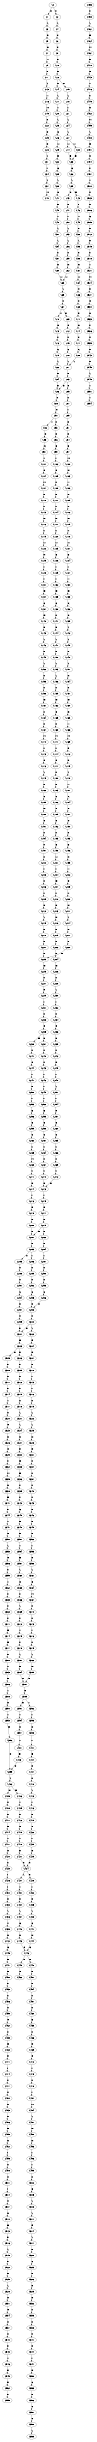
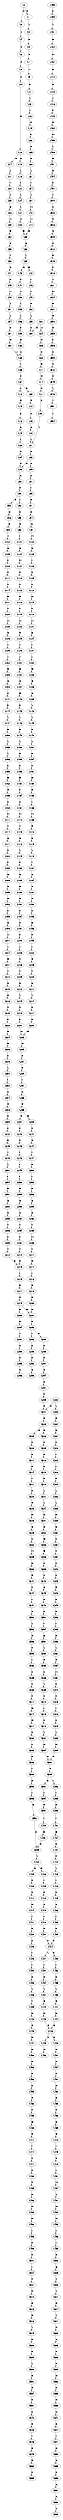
  strict digraph {
    S0
    S1
    S2
    S3
    S4
    S5
    S6
    S7
    S8
    S9
    S10
    S11
    S12
    S13
    S14
    S15
    S16
    S17
    S18
    S19
    S20
    S21
    S22
    S23
    S24
    S25
    S26
    S27
    S28
    S29
    S30
    S31
    S32
    S33
    S34
    S35
    S36
    S37
    S38
    S39
    S40
    S41
    S42
    S43
    S44
    S45
    S46
    S47
    S48
    S49
    S50
    S51
    S52
    S53
    S54
    S55
    S56
    S57
    S58
    S59
    S60
    S61
    S62
    S63
    S64
    S65
    S66
    S67
    S68
    S69
    S70
    S71
    S72
    S73
    S74
    S75
    S76
    S77
    S78
    S79
    S80
    S81
    S82
    S83
    S84
    S85
    S86
    S87
    S88
    S89
    S90
    S91
    S92
    S93
    S94
    S95
    S96
    S97
    S98
    S99
    S100
    S101
    S102
    S103
    S104
    S105
    S106
    S107
    S108
    S109
    S110
    S111
    S112
    S113
    S114
    S115
    S116
    S117
    S118
    S119
    S120
    S121
    S122
    S123
    S124
    S125
    S126
    S127
    S128
    S129
    S130
    S131
    S132
    S133
    S134
    S135
    S136
    S137
    S138
    S139
    S140
    S141
    S142
    S143
    S144
    S145
    S146
    S147
    S148
    S149
    S150
    S151
    S152
    S153
    S154
    S155
    S156
    n158 [label=S757]
    S158
    S159
    S160
    S161
    S162
    S163
    S164
    S165
    S166
    S167
    S168
    S169
    S170
    S171
    S172
    S173
    S174
    S175
    S176
    S177
    S178
    S179
    S180
    S181
    S182
    S183
    S184
    S185
    S186
    S187
    S188
    S189
    S190
    S191
    S192
    S193
    S194
    S195
    S196
    S197
    S198
    S199
    S200
    S201
    S202
    S203
    S204
    S205
    S206
    S207
    S208
    S209
    S210
    S211
    S212
    S213
    S214
    S215
    S216
    S217
    S218
    S219
    S220
    S221
    S222
    S223
    S224
    S225
    S226
    S227
    S228
    S229
    S230
    S231
    S232
    S233
    S234
    S235
    S236
    S237
    S238
    S239
    S240
    S241
    S242
    S243
    S244
    S245
    S246
    S247
    S248
    S249
    S250
    S251
    S252
    S253
    S254
    S255
    S256
    S257
    S258
    S259
    S260
    S261
    S262
    S263
    S264
    S265
    S266
    S267
    S268
    S269
    S270
    S271
    S272
    S273
    S274
    S275
    S276
    S277
    S278
    S279
    S280
    S281
    S282
    S283
    S284
    S285
    S286
    S287
    S288
    S289
    S290
    S291
    S292
    S293
    S294
    S295
    S296
    S297
-   S298
    S299
    S300
    S301
    S302
    S303
    S304
    n306 [label=S905]
    S306
    S307
    S308
    S309
    S310
    S311
    S312
    S313
    S314
    S315
    S316
    S317
    S318
    S319
    S320
    S321
    S322
    S323
    S324
    S325
    S326
    S327
    S328
    S329
    S330
    S331
    S332
    S333
    S334
    S335
    S336
    S337
    S338
    S339
    S340
    S341
    S342
    S343
    S344
    S345
    S346
    S347
    S348
    S349
    S350
    S351
    S352
    S353
    S354
    S355
    S356
    S357
    S358
    S359
    S360
    S361
    S362
    S363
    S364
    S365
    S366
    S367
    S368
    S369
    S370
    S371
    S372
    S373
    S374
    S375
    S376
    S377
    S378
    S379
    S380
    S381
    S382
    S383
    S384
    S385
    S386
    S387
    S388
    S389
    S390
    S391
    S392
    S393
    S394
    S395
    S396
    S397
    S398
    S399
    S400
    S401
    S402
    S403
    S404
    S405
    S406
    S407
    S408
    S409
    S410
    S411
    S412
    S413
    S414
    S415
    S416
    S417
    S418
    S419
    S420
    S421
    S422
    S423
    S424
    S425
    S426
    S427
    S428
    S429
    S430
    S431
    S432
    S433
    S434
    S435
    S436
    S437
    S438
    S439
    S440
    S441
    S442
    S443
    S444
    S445
    S446
    S447
    S448
    S449
    S450
    S451
    S452
    S453
    S454
    S456
    S457
    S455
    S458
    S459
    S460
    S461
    S462
    S463
    S464
    S465
    S466
    S467
    S468
    S469
    S470
    S471
    S472
    S473
    S474
    S475
    S476
    S477
    S478
    S479
    S480
    S481
    S482
    S483
    S484
    S485
    S486
    S487
    S488
    S489
    S490
    S491
    S492
    S493
    S494
    S495
    S496
    S497
    S498
    S499
    S500
    S501
    S502
    S503
    S504
    S505
    S506
    S507
    S508
    S509
    S510
    S511
    S512
    S513
    S514
    S515
    S516
    S517
    S518
    S519
    S520
    S521
    S522
    S523
    S524
    S525
    S526
    S527
    S528
    S529
    S530
    S531
    S532
    S533
    S534
    S535
    S536
    S537
    S538
    S539
    S540
    S541
    S542
    S543
    S544
    S545
    S546
    S547
    S548
    S549
    S550
    S551
    S552
    S553
    S554
    S555
    S556
    S557
    S558
    S559
    S0 -> S1 [label=D]
    S0 -> S2 [label=L]
    S1 -> S3 [label=S]
    S2 -> S4 [label=S]
    S3 -> S5 [label=R]
    S4 -> S6 [label=L]
    S5 -> S7 [label=Q]
    S6 -> S8 [label=L]
    S7 -> S9 [label=V]
    S8 -> S10 [label=L]
    S9 -> S11 [label=L]
    S10 -> S12 [label=D]
    S11 -> S13 [label=S]
    S12 -> S14 [label=A]
    S12 -> S15 [label=E]
    S13 -> S16 [label=V]
    S14 -> S17 [label=S]
    S15 -> S18 [label=S]
    S16 -> S19 [label=M]
    S17 -> S20 [label=V]
    S18 -> S21 [label=I]
    S19 -> S22 [label=L]
    S20 -> S23 [label=S]
    S21 -> S24 [label=S]
    S22 -> S25 [label=D]
    S23 -> S26 [label=G]
    S24 -> S27 [label=S]
    S25 -> S28 [label=D]
    S26 -> S29 [label=W]
    S27 -> S30 [label=W]
    S28 -> S31 [label=S]
    S29 -> S32 [label=E]
    S30 -> S33 [label=E]
    S31 -> S34 [label=I]
    S32 -> S35 [label=G]
    S33 -> S36 [label=G]
    S34 -> S37 [label=S]
    S35 -> S38 [label=S]
    S36 -> S39 [label=S]
    S37 -> S40 [label=M]
    S38 -> S41 [label=Q]
    S39 -> S42 [label=H]
    S39 -> S43 [label=Q]
-   S27 -> S44 [label=W]
+   S40 -> S44 [label=W]
    S41 -> S45 [label=F]
    S42 -> S46 [label=I]
    S43 -> S47 [label=L]
    S44 -> S33 [label=E]
    S45 -> S48 [label=V]
    S46 -> S49 [label=V]
    S47 -> S50 [label=V]
    S48 -> S51 [label=S]
    S49 -> S52 [label=T]
    S50 -> S53 [label=S]
    S51 -> S54 [label=S]
    S52 -> S55 [label=S]
    S53 -> S56 [label=S]
    S54 -> S57 [label=L]
    S55 -> S58 [label=L]
    S56 -> S59 [label=L]
    S57 -> S60 [label=N]
-   S58 -> S61 [label=N]
+   S61 -> S58 [label=N]
    S59 -> S62 [label=N]
    S60 -> S63 [label=W]
    S61 -> S64 [label=W]
    S62 -> S63 [label=W]
    S63 -> S65 [label=S]
    S64 -> S66 [label=A]
    S65 -> S67 [label=L]
    S66 -> S68 [label=L]
    S67 -> S69 [label=F]
    S67 -> S70 [label=Y]
    S68 -> S71 [label=F]
    S69 -> S72 [label=Q]
    S70 -> S73 [label=Q]
    S71 -> S74 [label=Q]
    S72 -> S75 [label=L]
    S73 -> S76 [label=L]
    S74 -> S77 [label=L]
    S75 -> S78 [label=C]
    S76 -> S79 [label=C]
    S77 -> S80 [label=C]
    S78 -> S81 [label=S]
    S79 -> S82 [label=S]
    S80 -> S81 [label=S]
    S81 -> S83 [label=D]
    S82 -> S84 [label=D]
    S83 -> S85 [label=Q]
    S83 -> S86 [label=R]
    S84 -> S86 [label=R]
    S85 -> S87 [label=L]
    S86 -> S88 [label=L]
    S87 -> S89 [label=V]
    S88 -> S90 [label=A]
    S89 -> S91 [label=D]
    S90 -> S92 [label=V]
    S90 -> S93 [label=T]
    S91 -> S94 [label=D]
    S92 -> S95 [label=D]
    S93 -> S96 [label=D]
    S94 -> S97 [label=G]
    S95 -> S98 [label=G]
    S96 -> S99 [label=G]
    S97 -> S100 [label=M]
    S98 -> S101 [label=I]
    S99 -> S102 [label=I]
    S100 -> S103 [label=K]
    S101 -> S104 [label=Q]
    S102 -> S105 [label=Q]
    S103 -> S106 [label=V]
    S104 -> S107 [label=M]
    S105 -> S108 [label=L]
    S106 -> S109 [label=A]
    S107 -> S110 [label=A]
    S108 -> S111 [label=A]
    S109 -> S112 [label=Y]
    S110 -> S113 [label=Y]
    S111 -> S114 [label=Y]
    S112 -> S115 [label=H]
    S113 -> S116 [label=H]
    S114 -> S117 [label=N]
    S115 -> S118 [label=Y]
    S116 -> S119 [label=Y]
    S117 -> S120 [label=Y]
    S118 -> S121 [label=W]
    S119 -> S122 [label=W]
    S120 -> S123 [label=W]
    S121 -> S124 [label=E]
    S122 -> S125 [label=N]
    S123 -> S126 [label=G]
    S124 -> S127 [label=I]
    S125 -> S128 [label=V]
    S126 -> S129 [label=V]
    S127 -> S130 [label=V]
    S128 -> S131 [label=V]
    S129 -> S132 [label=V]
    S130 -> S133 [label=H]
    S131 -> S134 [label=H]
    S132 -> S135 [label=H]
    S133 -> S136 [label=G]
    S134 -> S137 [label=G]
    S135 -> S138 [label=G]
    S136 -> S139 [label=Q]
    S137 -> S140 [label=H]
    S138 -> S141 [label=T]
    S139 -> S142 [label=S]
    S140 -> S143 [label=P]
    S141 -> S144 [label=P]
    S142 -> S145 [label=S]
    S143 -> S146 [label=S]
    S144 -> S147 [label=S]
    S145 -> S148 [label=E]
    S146 -> S149 [label=D]
    S147 -> S150 [label=E]
    S148 -> S151 [label=S]
    S149 -> S152 [label=S]
    S150 -> S153 [label=S]
    S151 -> S154 [label=A]
    S152 -> S155 [label=A]
    S153 -> S156 [label=S]
    S154 -> n158 [label=L]
    S155 -> S158 [label=L]
    S156 -> S159 [label=L]
    n158 -> S160 [label=H]
    S158 -> S161 [label=H]
    S159 -> S162 [label=H]
    S160 -> S163 [label=R]
    S161 -> S164 [label=L]
    S162 -> S165 [label=Q]
    S163 -> S166 [label=V]
    S164 -> S167 [label=T]
    S165 -> S168 [label=T]
    S166 -> S169 [label=M]
    S167 -> S170 [label=M]
    S168 -> S171 [label=M]
    S169 -> S172 [label=F]
    S170 -> S173 [label=Y]
    S171 -> S174 [label=Y]
    S172 -> S175 [label=D]
    S173 -> S176 [label=Q]
    S174 -> S177 [label=Q]
    S175 -> S178 [label=S]
    S176 -> S179 [label=S]
    S177 -> S180 [label=T]
    S178 -> S181 [label=V]
    S179 -> S182 [label=L]
    S180 -> S183 [label=L]
    S181 -> S184 [label=G]
    S182 -> S185 [label=G]
    S183 -> S186 [label=G]
    S184 -> S187 [label=Q]
    S185 -> S188 [label=H]
    S186 -> S189 [label=Q]
    S187 -> S190 [label=Q]
    S188 -> S191 [label=Q]
    S189 -> S192 [label=Q]
    S190 -> S193 [label=L]
    S191 -> S194 [label=L]
    S192 -> S195 [label=L]
    S193 -> S196 [label=E]
    S194 -> S197 [label=A]
    S195 -> S198 [label=G]
    S196 -> S199 [label=A]
    S197 -> S200 [label=L]
    S198 -> S201 [label=W]
    S199 -> S202 [label=V]
    S200 -> S203 [label=V]
    S201 -> S204 [label=V]
    S202 -> S205 [label=Q]
    S203 -> S206 [label=T]
    S204 -> S207 [label=H]
    S205 -> S208 [label=Y]
    S206 -> S209 [label=Y]
    S207 -> S210 [label=Y]
    S208 -> S211 [label=K]
    S209 -> S212 [label=K]
    S210 -> S213 [label=K]
    S211 -> S214 [label=S]
    S212 -> S215 [label=S]
    S213 -> S216 [label=N]
    S214 -> S217 [label=A]
    S215 -> S218 [label=A]
    S216 -> S219 [label=A]
    S217 -> S220 [label=L]
    S218 -> S221 [label=L]
    S219 -> S222 [label=L]
    S220 -> S223 [label=K]
    S221 -> S223 [label=K]
    S222 -> S224 [label=K]
    S223 -> S225 [label=H]
    S224 -> S226 [label=H]
    S225 -> S227 [label=L]
    S226 -> S228 [label=L]
    S227 -> S229 [label=P]
    S228 -> S230 [label=S]
    S229 -> S231 [label=I]
    S230 -> S232 [label=I]
    S231 -> S233 [label=A]
    S232 -> S234 [label=A]
    S233 -> S235 [label=Q]
    S234 -> S236 [label=Q]
    S235 -> S237 [label=D]
    S235 -> S238 [label=E]
    S236 -> S239 [label=D]
    S237 -> S240 [label=L]
    S238 -> S241 [label=L]
    S239 -> S242 [label=L]
    S240 -> S243 [label=L]
    S241 -> S244 [label=Q]
    S242 -> S245 [label=R]
    S243 -> S246 [label=I]
    S244 -> S247 [label=V]
    S245 -> S248 [label=V]
    S246 -> S249 [label=I]
    S247 -> S250 [label=A]
    S248 -> S251 [label=S]
    S249 -> S252 [label=I]
    S250 -> S253 [label=I]
    S251 -> S254 [label=I]
    S252 -> S255 [label=E]
    S253 -> S256 [label=E]
    S254 -> S257 [label=D]
    S255 -> S258 [label=G]
    S256 -> S259 [label=G]
    S257 -> S260 [label=G]
    S258 -> S261 [label=C]
    S259 -> S262 [label=C]
    S260 -> S263 [label=C]
    S261 -> S264 [label=Y]
    S262 -> S265 [label=Y]
    S263 -> S266 [label=Y]
    S264 -> S267 [label=L]
    S265 -> S268 [label=M]
    S266 -> S269 [label=L]
    S267 -> S270 [label=Y]
    S268 -> S271 [label=Y]
    S269 -> S272 [label=Y]
    S270 -> S273 [label=R]
    S271 -> S274 [label=R]
    S272 -> S273 [label=R]
    S273 -> S275 [label=I]
    S274 -> S276 [label=I]
    S275 -> S277 [label=F]
    S276 -> S278 [label=F]
    S277 -> S279 [label=K]
    S278 -> S280 [label=K]
    S279 -> S281 [label=E]
    S279 -> S282 [label=D]
    S280 -> S281 [label=E]
    S281 -> S283 [label=F]
    S282 -> S284 [label=F]
    S283 -> S285 [label=L]
    S283 -> S286 [label=V]
    S284 -> S287 [label=V]
    S285 -> S288 [label=A]
    S286 -> S289 [label=A]
    S287 -> S290 [label=A]
    S288 -> S291 [label=A]
    S289 -> S292 [label=A]
    S290 -> S293 [label=A]
    S291 -> S294 [label=C]
    S292 -> S295 [label=C]
    S293 -> S296 [label=C]
    S294 -> S297 [label=D]
-   S295 -> S298 [label=D]
-   S296 -> S298 [label=D]
    S297 -> S299 [label=A]
-   S298 -> S300 [label=A]
    S299 -> S301 [label=P]
    S300 -> S301 [label=P]
    S300 -> S302 [label=S]
    S301 -> S303 [label=E]
    S302 -> S304 [label=E]
    S303 -> n306 [label=Q]
    S303 -> S306 [label=R]
    S304 -> S307 [label=R]
    n306 -> S308 [label=L]
    S306 -> S309 [label=L]
    S307 -> S310 [label=L]
    S308 -> S311 [label=T]
    S309 -> S312 [label=T]
    S310 -> S313 [label=V]
    S311 -> S314 [label=L]
    S312 -> S315 [label=L]
    S313 -> S316 [label=V]
    S314 -> S317 [label=V]
    S315 -> S318 [label=T]
    S316 -> S319 [label=A]
    S317 -> S320 [label=T]
    S318 -> S321 [label=S]
    S319 -> S322 [label=S]
    S320 -> S323 [label=Q]
    S321 -> S324 [label=S]
    S322 -> S325 [label=S]
    S323 -> S326 [label=N]
    S324 -> S327 [label=N]
    S325 -> S328 [label=N]
    S326 -> S329 [label=Q]
    S327 -> S330 [label=R]
    S328 -> S331 [label=R]
    S329 -> S332 [label=L]
    S330 -> S333 [label=H]
    S331 -> S334 [label=T]
    S332 -> S335 [label=M]
    S333 -> S336 [label=E]
    S334 -> S337 [label=L]
    S335 -> S338 [label=N]
    S336 -> S339 [label=L]
    S337 -> S340 [label=L]
    S338 -> S341 [label=E]
    S339 -> S342 [label=L]
    S340 -> S343 [label=L]
    S341 -> S344 [label=L]
    S342 -> S345 [label=G]
    S343 -> S346 [label=E]
    S344 -> S347 [label=V]
    S345 -> S348 [label=E]
    S346 -> S349 [label=E]
    S347 -> S350 [label=Q]
    S348 -> S351 [label=F]
    S349 -> S352 [label=F]
    S350 -> S353 [label=S]
    S351 -> S354 [label=V]
    S352 -> S355 [label=V]
    S353 -> S356 [label=Q]
    S354 -> S357 [label=E]
    S355 -> S358 [label=D]
    S356 -> S359 [label=L]
    S357 -> S360 [label=S]
    S358 -> S361 [label=S]
    S359 -> S362 [label=V]
    S360 -> S363 [label=Q]
    S361 -> S364 [label=Q]
    S362 -> S365 [label=L]
    S363 -> S366 [label=L]
    S364 -> S367 [label=M]
    S365 -> S368 [label=L]
    S366 -> S369 [label=S]
    S367 -> S370 [label=T]
    S368 -> S371 [label=L]
    S369 -> S372 [label=L]
    S370 -> S373 [label=L]
    S371 -> S374 [label=H]
    S372 -> S375 [label=V]
    S373 -> S376 [label=V]
    S374 -> S377 [label=H]
    S375 -> S378 [label=L]
    S376 -> S379 [label=L]
    S377 -> S380 [label=T]
    S378 -> S381 [label=S]
    S379 -> S382 [label=S]
    S380 -> S383 [label=Y]
    S381 -> S384 [label=H]
    S382 -> S385 [label=H]
    S383 -> S386 [label=F]
    S384 -> S387 [label=A]
    S385 -> S387 [label=A]
    S386 -> S388 [label=V]
    S387 -> S389 [label=Q]
    S388 -> S390 [label=K]
    S389 -> S391 [label=F]
    S389 -> S392 [label=I]
    S390 -> S393 [label=V]
    S391 -> S394 [label=V]
    S392 -> S395 [label=V]
    S393 -> S396 [label=E]
    S394 -> S397 [label=K]
    S395 -> S398 [label=K]
    S396 -> S399 [label=D]
    S397 -> S400 [label=V]
    S398 -> S401 [label=V]
    S399 -> S402 [label=S]
    S400 -> S403 [label=E]
    S401 -> S404 [label=E]
    S402 -> S405 [label=N]
    S402 -> S406 [label=H]
    S403 -> S399 [label=D]
    S404 -> S407 [label=D]
    S405 -> S408 [label=T]
    S406 -> S409 [label=V]
    S407 -> S410 [label=T]
    S408 -> S411 [label=T]
    S409 -> S412 [label=T]
    S410 -> S413 [label=S]
    S411 -> S414 [label=H]
    S412 -> S415 [label=Q]
    S413 -> S416 [label=V]
    S414 -> S417 [label=V]
    S415 -> S418 [label=V]
    S416 -> S419 [label=T]
    S417 -> S420 [label=K]
    S418 -> S421 [label=R]
    S419 -> S422 [label=Q]
    S420 -> S423 [label=L]
    S421 -> S424 [label=L]
    S422 -> S425 [label=V]
    S423 -> S426 [label=I]
    S424 -> S427 [label=S]
    S424 -> S428 [label=T]
    S425 -> S429 [label=R]
    S426 -> S430 [label=I]
    S427 -> S431 [label=V]
    S428 -> S432 [label=V]
    S429 -> S424 [label=L]
    S430 -> S433 [label=D]
    S431 -> S434 [label=D]
    S432 -> S435 [label=D]
    S433 -> S436 [label=S]
    S434 -> S437 [label=S]
    S435 -> S438 [label=S]
    S436 -> S439 [label=Y]
    S437 -> S440 [label=G]
    S438 -> S441 [label=G]
    S439 -> S442 [label=N]
    S440 -> S443 [label=N]
    S441 -> S444 [label=N]
    S442 -> S445 [label=G]
    S443 -> S446 [label=G]
    S444 -> S446 [label=G]
    S445 -> S447 [label=N]
    S446 -> S448 [label=Q]
    S446 -> S449 [label=L]
    S447 -> S450 [label=N]
    S448 -> S451 [label=A]
    S449 -> S452 [label=A]
    S450 -> S453 [label=L]
    S451 -> S454 [label=L]
    S453 -> S456 [label=L]
    S454 -> S457 [label=L]
    S456 -> S459 [label=A]
    S457 -> S460 [label=A]
    S455 -> S458 [label=L]
    S458 -> S461 [label=S]
    S459 -> S462 [label=Q]
    S460 -> S463 [label=E]
    S461 -> S464 [label=E]
    S462 -> S465 [label=L]
    S463 -> S466 [label=L]
    S464 -> S467 [label=M]
    S465 -> S468 [label=H]
    S466 -> S469 [label=R]
    S467 -> S470 [label=R]
    S468 -> S471 [label=R]
    S469 -> S472 [label=Q]
    S470 -> S473 [label=Q]
    S471 -> S474 [label=I]
    S472 -> S475 [label=V]
    S473 -> S476 [label=V]
    S474 -> S477 [label=L]
    S475 -> S478 [label=L]
    S476 -> S479 [label=L]
    S477 -> S480 [label=T]
    S478 -> S481 [label=I]
    S479 -> S482 [label=N]
    S480 -> S483 [label=A]
    S481 -> S484 [label=M]
    S482 -> S485 [label=M]
    S483 -> S486 [label=T]
    S484 -> S487 [label=S]
    S485 -> S488 [label=S]
    S486 -> S489 [label=H]
    S487 -> S490 [label=H]
    S488 -> S491 [label=H]
    S489 -> S492 [label=N]
    S490 -> S493 [label=N]
    S491 -> S494 [label=N]
    S492 -> S495 [label=I]
    S493 -> S496 [label=I]
    S494 -> S497 [label=L]
    S495 -> S498 [label=T]
    S496 -> S499 [label=V]
    S497 -> S500 [label=V]
    S498 -> S501 [label=A]
    S499 -> S502 [label=T]
    S500 -> S503 [label=T]
    S501 -> S504 [label=I]
    S502 -> S505 [label=G]
    S503 -> S506 [label=A]
    S504 -> S507 [label=A]
    S505 -> S508 [label=S]
    S506 -> S509 [label=G]
    S507 -> S510 [label=N]
    S508 -> S511 [label=S]
    S509 -> S512 [label=A]
    S510 -> S513 [label=E]
    S511 -> S514 [label=E]
    S512 -> S515 [label=D]
    S513 -> S516 [label=P]
    S514 -> S517 [label=S]
    S515 -> S518 [label=L]
    S516 -> S519 [label=S]
    S517 -> S520 [label=A]
    S518 -> S521 [label=V]
    S519 -> S522 [label=L]
    S520 -> S523 [label=G]
    S521 -> S524 [label=M]
    S522 -> S525 [label=D]
    S523 -> S526 [label=E]
    S524 -> S527 [label=D]
    S525 -> S528 [label=S]
    S526 -> S529 [label=P]
    S527 -> S530 [label=Q]
    S528 -> S531 [label=K]
    S529 -> S532 [label=K]
    S530 -> S533 [label=K]
    S531 -> S534 [label=Q]
    S532 -> S535 [label=L]
    S533 -> S536 [label=L]
    S534 -> S537 [label=A]
    S535 -> S538 [label=A]
    S536 -> S539 [label=A]
    S537 -> S540 [label=T]
    S538 -> S541 [label=A]
    S539 -> S542 [label=A]
    S540 -> S543 [label=P]
    S541 -> S544 [label=P]
    S542 -> S545 [label=A]
    S543 -> S546 [label=V]
    S544 -> S547 [label=I]
    S545 -> S548 [label=S]
    S546 -> S549 [label=F]
    S547 -> S550 [label=R]
    S548 -> S551 [label=V]
    S549 -> S552 [label=R]
    S550 -> S553 [label=C]
    S551 -> S554 [label=V]
    S552 -> S555 [label=L]
    S553 -> S556 [label=L]
    S556 -> S557 [label=G]
    S557 -> S558 [label=C]
    S558 -> S559 [label=S]
  }
